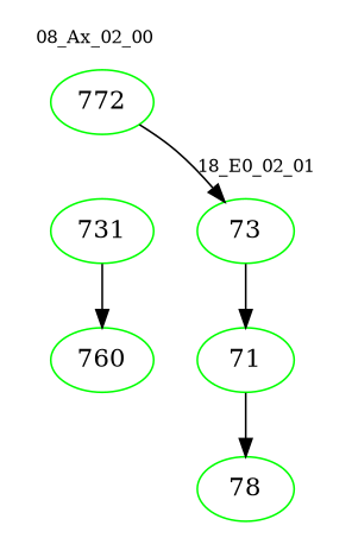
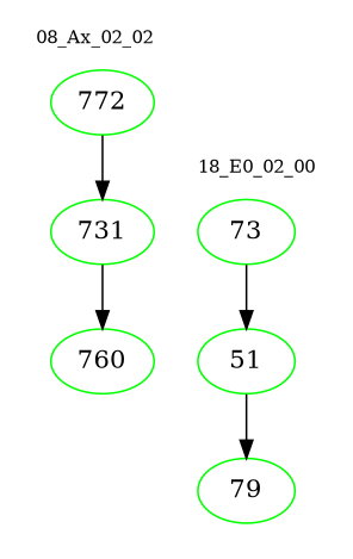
  digraph {
    node [color=green]
    edge [color=black]
    n1 [label=772]
    n2 [label=731]
    n3 [label=760]
    n4 [label=73]
-   n5 [label=71]
-   n6 [label=78]
+   n5 [label=51]
+   n6 [label=79]
    subgraph cluster_1 {
      color=white
      fontsize=10
-     label="08_Ax_02_00"
+     label="08_Ax_02_02"
      n1
      n2
      n3
    }
    subgraph cluster_2 {
      color=white
      fontsize=10
-     label="18_E0_02_01"
+     label="18_E0_02_00"
      n4
      n5
      n6
    }
-   n1 -> n4
+   n1 -> n2
    n2 -> n3
    n4 -> n5
    n5 -> n6
  }
